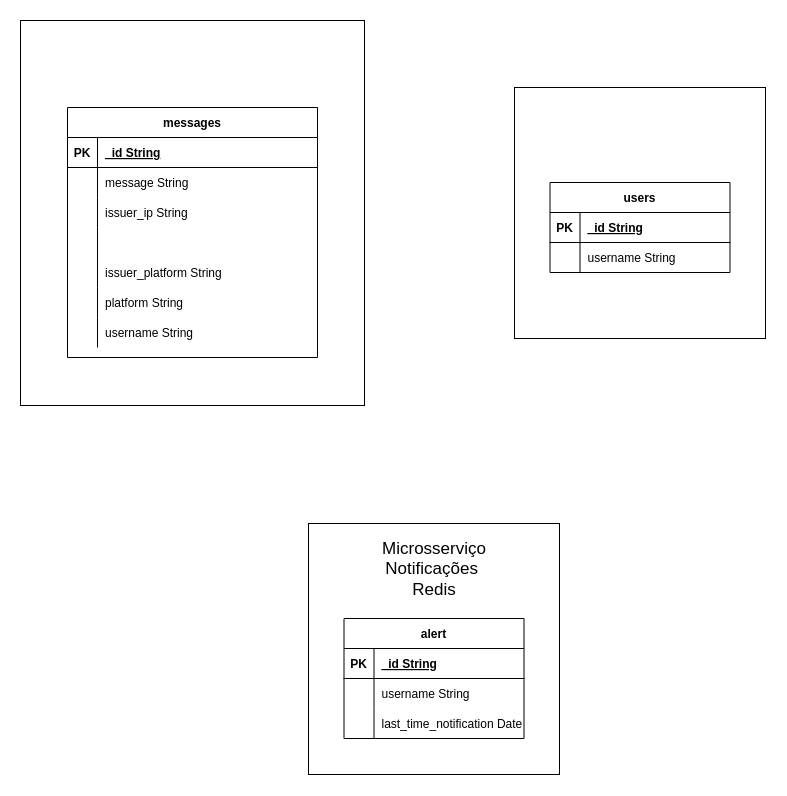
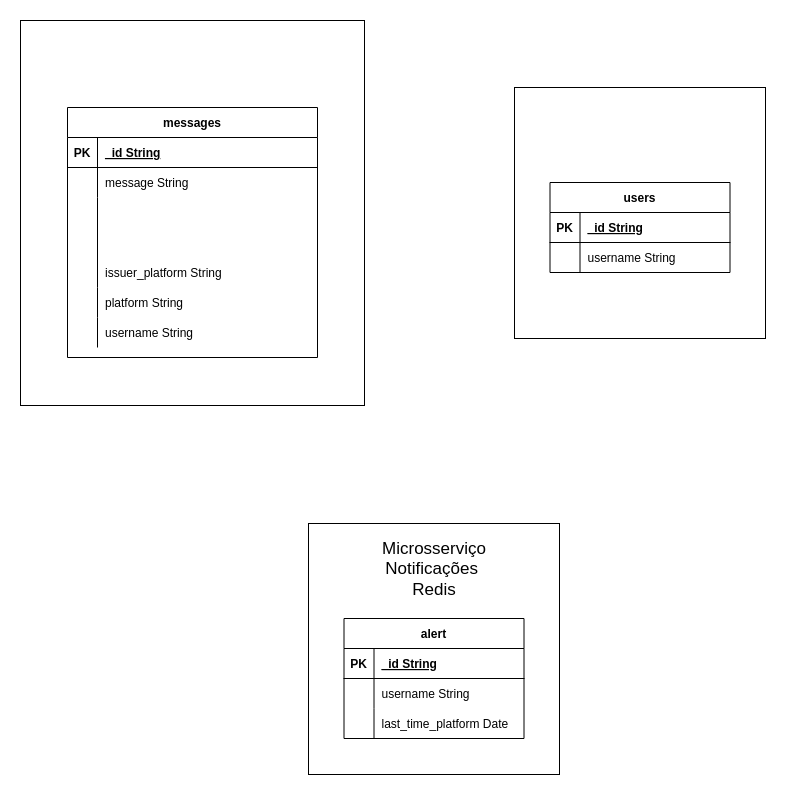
  <mxCell id="0" />
  <mxCell id="1" parent="0" />
  <mxCell id="2" value="" style="rounded=0;whiteSpace=wrap;html=1;fontSize=17;" vertex="1" parent="1"><mxGeometry x="514" y="87" width="251" height="251" as="geometry" /></mxCell>
  <mxCell id="3" value="" style="rounded=0;whiteSpace=wrap;html=1;" vertex="1" parent="1"><mxGeometry x="20" y="20" width="344" height="385" as="geometry" /></mxCell>
  <mxCell id="4" value="messages" style="shape=table;startSize=30;container=1;collapsible=1;childLayout=tableLayout;fixedRows=1;rowLines=0;fontStyle=1;align=center;resizeLast=1;" parent="1" vertex="1"><mxGeometry x="67" y="107" width="250" height="250" as="geometry" /></mxCell>
  <mxCell id="5" value="" style="shape=partialRectangle;collapsible=0;dropTarget=0;pointerEvents=0;fillColor=none;points=[[0,0.5],[1,0.5]];portConstraint=eastwest;top=0;left=0;right=0;bottom=1;" parent="4" vertex="1"><mxGeometry y="30" width="250" height="30" as="geometry" /></mxCell>
  <mxCell id="6" value="PK" style="shape=partialRectangle;overflow=hidden;connectable=0;fillColor=none;top=0;left=0;bottom=0;right=0;fontStyle=1;" parent="5" vertex="1"><mxGeometry width="30" height="30" as="geometry" /></mxCell>
  <mxCell id="7" value="_id String" style="shape=partialRectangle;overflow=hidden;connectable=0;fillColor=none;top=0;left=0;bottom=0;right=0;align=left;spacingLeft=6;fontStyle=5;" parent="5" vertex="1"><mxGeometry x="30" width="220" height="30" as="geometry" /></mxCell>
  <mxCell id="8" value="" style="shape=partialRectangle;collapsible=0;dropTarget=0;pointerEvents=0;fillColor=none;points=[[0,0.5],[1,0.5]];portConstraint=eastwest;top=0;left=0;right=0;bottom=0;" parent="4" vertex="1"><mxGeometry y="60" width="250" height="30" as="geometry" /></mxCell>
  <mxCell id="9" value="" style="shape=partialRectangle;overflow=hidden;connectable=0;fillColor=none;top=0;left=0;bottom=0;right=0;" parent="8" vertex="1"><mxGeometry width="30" height="30" as="geometry" /></mxCell>
  <mxCell id="10" value="message String" style="shape=partialRectangle;overflow=hidden;connectable=0;fillColor=none;top=0;left=0;bottom=0;right=0;align=left;spacingLeft=6;" parent="8" vertex="1"><mxGeometry x="30" width="220" height="30" as="geometry" /></mxCell>
  <mxCell id="11" value="" style="shape=partialRectangle;collapsible=0;dropTarget=0;pointerEvents=0;fillColor=none;top=0;left=0;bottom=0;right=0;points=[[0,0.5],[1,0.5]];portConstraint=eastwest;" parent="4" vertex="1"><mxGeometry y="90" width="250" height="30" as="geometry" /></mxCell>
  <mxCell id="12" value="" style="shape=partialRectangle;connectable=0;fillColor=none;top=0;left=0;bottom=0;right=0;fontStyle=0;overflow=hidden;" parent="11" vertex="1"><mxGeometry width="30" height="30" as="geometry" /></mxCell>
- <mxCell id="13" value="issuer_ip String" style="shape=partialRectangle;connectable=0;fillColor=none;top=0;left=0;bottom=0;right=0;align=left;spacingLeft=6;fontStyle=0;overflow=hidden;" parent="11" vertex="1"><mxGeometry x="30" width="220" height="30" as="geometry" /></mxCell>
  <mxCell id="14" value="" style="shape=partialRectangle;collapsible=0;dropTarget=0;pointerEvents=0;fillColor=none;top=0;left=0;bottom=0;right=0;points=[[0,0.5],[1,0.5]];portConstraint=eastwest;" parent="4" vertex="1"><mxGeometry y="120" width="250" height="30" as="geometry" /></mxCell>
  <mxCell id="15" value="" style="shape=partialRectangle;connectable=0;fillColor=none;top=0;left=0;bottom=0;right=0;editable=1;overflow=hidden;" parent="14" vertex="1"><mxGeometry width="30" height="30" as="geometry" /></mxCell>
  <mxCell id="16" value="" style="shape=partialRectangle;collapsible=0;dropTarget=0;pointerEvents=0;fillColor=none;top=0;left=0;bottom=0;right=0;points=[[0,0.5],[1,0.5]];portConstraint=eastwest;" vertex="1" parent="4"><mxGeometry y="150" width="250" height="30" as="geometry" /></mxCell>
  <mxCell id="17" value="" style="shape=partialRectangle;connectable=0;fillColor=none;top=0;left=0;bottom=0;right=0;editable=1;overflow=hidden;" vertex="1" parent="16"><mxGeometry width="30" height="30" as="geometry" /></mxCell>
  <mxCell id="18" value="issuer_platform String" style="shape=partialRectangle;connectable=0;fillColor=none;top=0;left=0;bottom=0;right=0;align=left;spacingLeft=6;overflow=hidden;" vertex="1" parent="16"><mxGeometry x="30" width="220" height="30" as="geometry" /></mxCell>
  <mxCell id="19" value="" style="shape=partialRectangle;collapsible=0;dropTarget=0;pointerEvents=0;fillColor=none;top=0;left=0;bottom=0;right=0;points=[[0,0.5],[1,0.5]];portConstraint=eastwest;" parent="4" vertex="1"><mxGeometry y="180" width="250" height="30" as="geometry" /></mxCell>
  <mxCell id="20" value="" style="shape=partialRectangle;connectable=0;fillColor=none;top=0;left=0;bottom=0;right=0;editable=1;overflow=hidden;" parent="19" vertex="1"><mxGeometry width="30" height="30" as="geometry" /></mxCell>
  <mxCell id="21" value="platform String" style="shape=partialRectangle;connectable=0;fillColor=none;top=0;left=0;bottom=0;right=0;align=left;spacingLeft=6;overflow=hidden;" parent="19" vertex="1"><mxGeometry x="30" width="220" height="30" as="geometry" /></mxCell>
  <mxCell id="22" value="" style="shape=partialRectangle;collapsible=0;dropTarget=0;pointerEvents=0;fillColor=none;top=0;left=0;bottom=0;right=0;points=[[0,0.5],[1,0.5]];portConstraint=eastwest;" vertex="1" parent="4"><mxGeometry y="210" width="250" height="30" as="geometry" /></mxCell>
  <mxCell id="23" value="" style="shape=partialRectangle;connectable=0;fillColor=none;top=0;left=0;bottom=0;right=0;editable=1;overflow=hidden;" vertex="1" parent="22"><mxGeometry width="30" height="30" as="geometry" /></mxCell>
  <mxCell id="24" value="username String" style="shape=partialRectangle;connectable=0;fillColor=none;top=0;left=0;bottom=0;right=0;align=left;spacingLeft=6;overflow=hidden;" vertex="1" parent="22"><mxGeometry x="30" width="220" height="30" as="geometry" /></mxCell>
  <mxCell id="25" value="users" style="shape=table;startSize=30;container=1;collapsible=1;childLayout=tableLayout;fixedRows=1;rowLines=0;fontStyle=1;align=center;resizeLast=1;" vertex="1" parent="1"><mxGeometry x="549.5" y="182" width="180" height="90" as="geometry" /></mxCell>
  <mxCell id="26" value="" style="shape=partialRectangle;collapsible=0;dropTarget=0;pointerEvents=0;fillColor=none;top=0;left=0;bottom=1;right=0;points=[[0,0.5],[1,0.5]];portConstraint=eastwest;" vertex="1" parent="25"><mxGeometry y="30" width="180" height="30" as="geometry" /></mxCell>
  <mxCell id="27" value="PK" style="shape=partialRectangle;connectable=0;fillColor=none;top=0;left=0;bottom=0;right=0;fontStyle=1;overflow=hidden;" vertex="1" parent="26"><mxGeometry width="30" height="30" as="geometry" /></mxCell>
  <mxCell id="28" value="_id String" style="shape=partialRectangle;connectable=0;fillColor=none;top=0;left=0;bottom=0;right=0;align=left;spacingLeft=6;fontStyle=5;overflow=hidden;" vertex="1" parent="26"><mxGeometry x="30" width="150" height="30" as="geometry" /></mxCell>
  <mxCell id="29" value="" style="shape=partialRectangle;collapsible=0;dropTarget=0;pointerEvents=0;fillColor=none;top=0;left=0;bottom=0;right=0;points=[[0,0.5],[1,0.5]];portConstraint=eastwest;" vertex="1" parent="25"><mxGeometry y="60" width="180" height="30" as="geometry" /></mxCell>
  <mxCell id="30" value="" style="shape=partialRectangle;connectable=0;fillColor=none;top=0;left=0;bottom=0;right=0;editable=1;overflow=hidden;" vertex="1" parent="29"><mxGeometry width="30" height="30" as="geometry" /></mxCell>
  <mxCell id="31" value="username String" style="shape=partialRectangle;connectable=0;fillColor=none;top=0;left=0;bottom=0;right=0;align=left;spacingLeft=6;overflow=hidden;" vertex="1" parent="29"><mxGeometry x="30" width="150" height="30" as="geometry" /></mxCell>
  <mxCell id="32" value="" style="rounded=0;whiteSpace=wrap;html=1;fontSize=17;" vertex="1" parent="1"><mxGeometry x="308" y="523" width="251" height="251" as="geometry" /></mxCell>
  <mxCell id="33" value="alert" style="shape=table;startSize=30;container=1;collapsible=1;childLayout=tableLayout;fixedRows=1;rowLines=0;fontStyle=1;align=center;resizeLast=1;" vertex="1" parent="1"><mxGeometry x="343.5" y="618" width="180" height="120" as="geometry" /></mxCell>
  <mxCell id="34" value="" style="shape=partialRectangle;collapsible=0;dropTarget=0;pointerEvents=0;fillColor=none;top=0;left=0;bottom=1;right=0;points=[[0,0.5],[1,0.5]];portConstraint=eastwest;" vertex="1" parent="33"><mxGeometry y="30" width="180" height="30" as="geometry" /></mxCell>
  <mxCell id="35" value="PK" style="shape=partialRectangle;connectable=0;fillColor=none;top=0;left=0;bottom=0;right=0;fontStyle=1;overflow=hidden;" vertex="1" parent="34"><mxGeometry width="30" height="30" as="geometry" /></mxCell>
  <mxCell id="36" value="_id String" style="shape=partialRectangle;connectable=0;fillColor=none;top=0;left=0;bottom=0;right=0;align=left;spacingLeft=6;fontStyle=5;overflow=hidden;" vertex="1" parent="34"><mxGeometry x="30" width="150" height="30" as="geometry" /></mxCell>
  <mxCell id="37" value="" style="shape=partialRectangle;collapsible=0;dropTarget=0;pointerEvents=0;fillColor=none;top=0;left=0;bottom=0;right=0;points=[[0,0.5],[1,0.5]];portConstraint=eastwest;" vertex="1" parent="33"><mxGeometry y="60" width="180" height="30" as="geometry" /></mxCell>
  <mxCell id="38" value="" style="shape=partialRectangle;connectable=0;fillColor=none;top=0;left=0;bottom=0;right=0;editable=1;overflow=hidden;" vertex="1" parent="37"><mxGeometry width="30" height="30" as="geometry" /></mxCell>
  <mxCell id="39" value="username String" style="shape=partialRectangle;connectable=0;fillColor=none;top=0;left=0;bottom=0;right=0;align=left;spacingLeft=6;overflow=hidden;" vertex="1" parent="37"><mxGeometry x="30" width="150" height="30" as="geometry" /></mxCell>
  <mxCell id="40" value="" style="shape=partialRectangle;collapsible=0;dropTarget=0;pointerEvents=0;fillColor=none;top=0;left=0;bottom=0;right=0;points=[[0,0.5],[1,0.5]];portConstraint=eastwest;fontSize=17;" vertex="1" parent="33"><mxGeometry y="90" width="180" height="30" as="geometry" /></mxCell>
  <mxCell id="41" value="" style="shape=partialRectangle;connectable=0;fillColor=none;top=0;left=0;bottom=0;right=0;editable=1;overflow=hidden;" vertex="1" parent="40"><mxGeometry width="30" height="30" as="geometry" /></mxCell>
- <mxCell id="42" value="last_time_notification Date" style="shape=partialRectangle;connectable=0;fillColor=none;top=0;left=0;bottom=0;right=0;align=left;spacingLeft=6;overflow=hidden;" vertex="1" parent="40"><mxGeometry x="30" width="150" height="30" as="geometry" /></mxCell>
+ <mxCell id="42" value="last_time_platform Date" style="shape=partialRectangle;connectable=0;fillColor=none;top=0;left=0;bottom=0;right=0;align=left;spacingLeft=6;overflow=hidden;" vertex="1" parent="40"><mxGeometry x="30" width="150" height="30" as="geometry" /></mxCell>
  <mxCell id="43" value="Microsserviço&lt;br&gt;Notificações&amp;nbsp;&lt;br&gt;Redis" style="text;html=1;strokeColor=none;fillColor=none;align=center;verticalAlign=middle;whiteSpace=wrap;rounded=0;fontSize=17;" vertex="1" parent="1"><mxGeometry x="330.5" y="559" width="206" height="20" as="geometry" /></mxCell>
